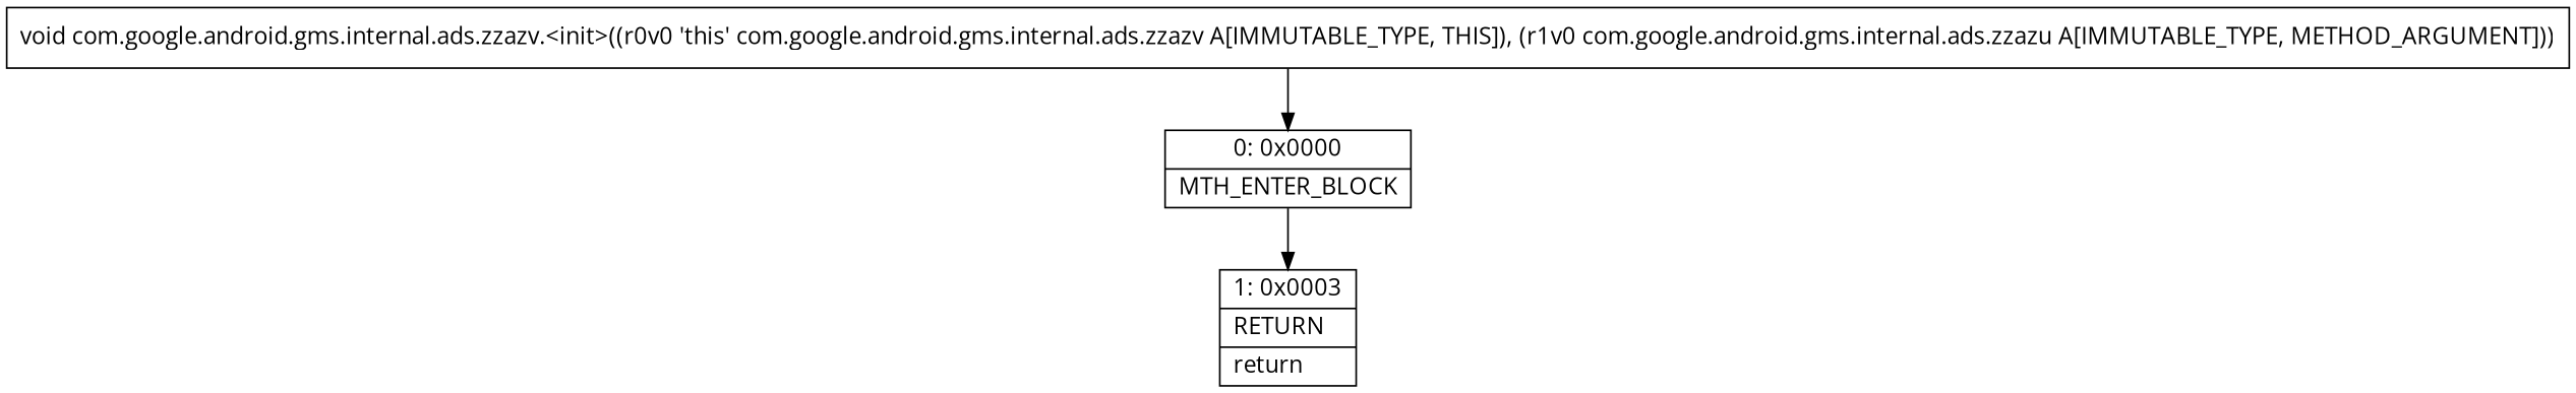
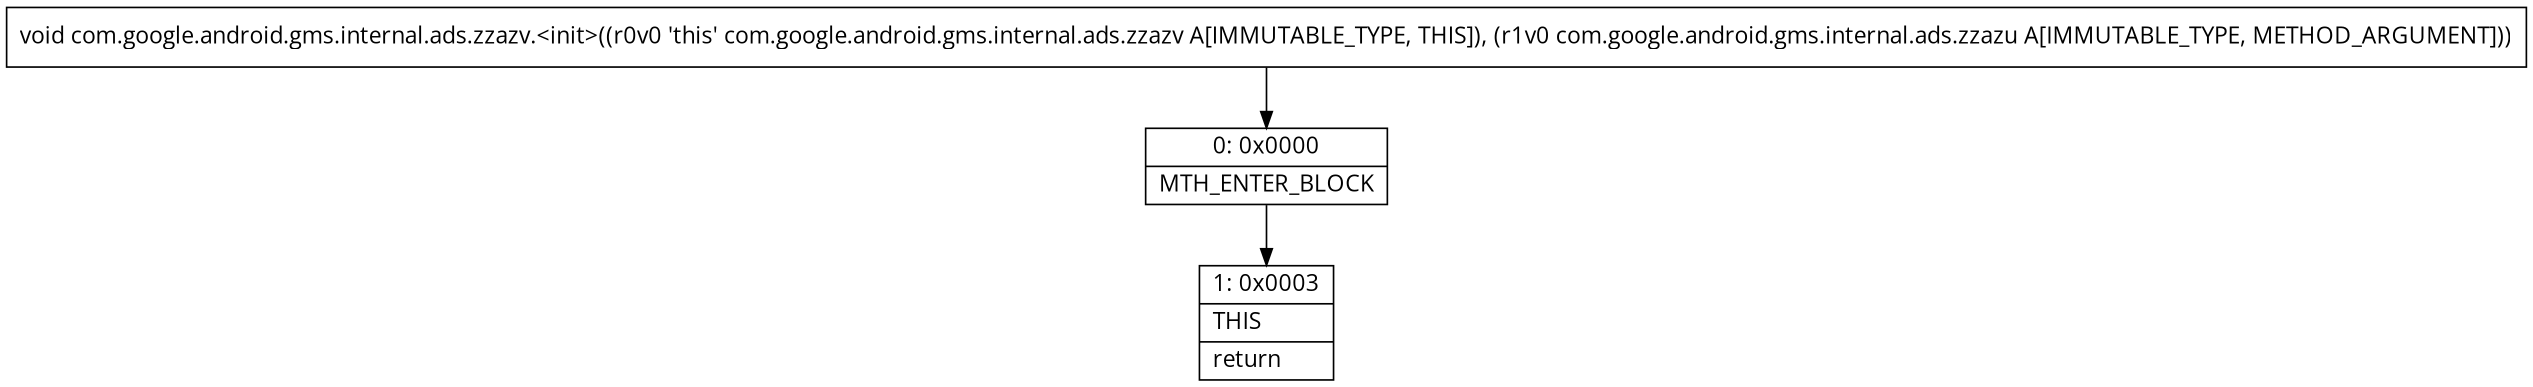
  digraph {
    fontname="Open Sans"
    node [shape=record fontname="Open Sans"]
    edge [fontname="Open Sans"]
    n1 [label="{0\:\ 0x0000|MTH_ENTER_BLOCK\l}"]
-   n2 [label="{1\:\ 0x0003|RETURN\l|return\l}"]
+   n2 [label="{1\:\ 0x0003|THIS\l|return\l}"]
    n3 [label="{void com.google.android.gms.internal.ads.zzazv.\<init\>((r0v0 'this' com.google.android.gms.internal.ads.zzazv A[IMMUTABLE_TYPE, THIS]), (r1v0 com.google.android.gms.internal.ads.zzazu A[IMMUTABLE_TYPE, METHOD_ARGUMENT])) }"]
    n1 -> n2
    n3 -> n1
  }
